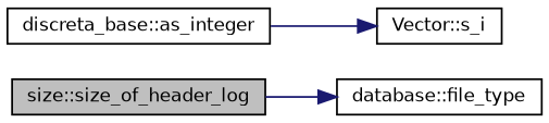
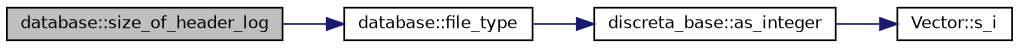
  digraph {
    rankdir=LR
    node [color=black fillcolor=white fontname=Helvetica fontsize=10 shape=record style=filled]
    edge [color=midnightblue fontname=Helvetica fontsize=10 labelfontname=Helvetica labelfontsize=10 style=solid]
-   n1 [fillcolor=grey75 fontcolor=black height=0.2 label="size::size_of_header_log" width=0.4]
+   n1 [fillcolor=grey75 fontcolor=black height=0.2 label="database::size_of_header_log" width=0.4]
    n2 [height=0.2 label="database::file_type" width=0.4]
    n3 [height=0.2 label="discreta_base::as_integer" width=0.4]
    n4 [height=0.2 label="Vector::s_i" width=0.4]
    n1 -> n2
+   n2 -> n3
    n3 -> n4
  }
